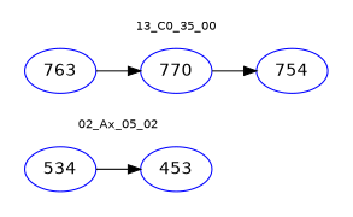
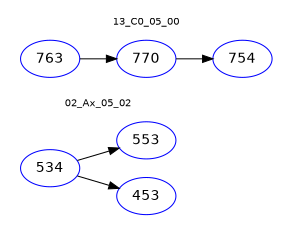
  digraph {
    fontname="DejaVu Sans"
    rankdir=LR
    node [color=blue fontname="DejaVu Sans"]
    edge [color=black fontname="DejaVu Sans"]
    n1 [label=534]
    n2 [label=453]
+   n3 [label=553]
    n4 [label=770]
    n5 [label=763]
    n6 [label=754]
    subgraph cluster_1 {
      color=white
      fontsize=10
      label="02_Ax_05_02"
      n1
      n2
+     n3
    }
    subgraph cluster_2 {
      color=white
      fontsize=10
-     label="13_C0_35_00"
+     label="13_C0_05_00"
      n4
      n5
      n6
    }
    n1 -> n2
+   n1 -> n3
    n4 -> n6
    n5 -> n4
  }
